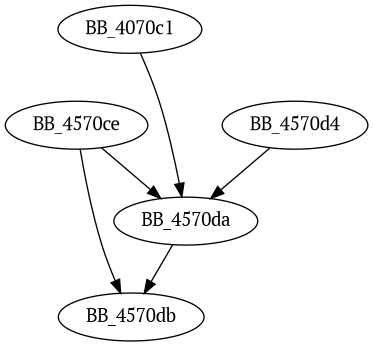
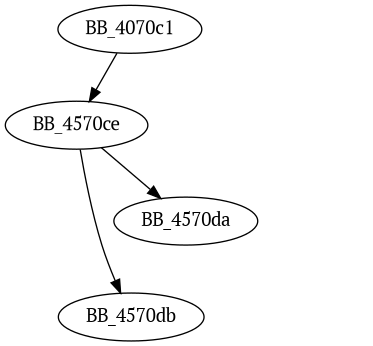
  digraph {
    fontname="PT Serif"
    node [fontname="PT Serif"]
    edge [fontname="PT Serif"]
    n1 [label=BB_4070c1]
    BB_4570ce
    BB_4570db
    BB_4570da
-   BB_4570d4
-   n1 -> BB_4570da
+   n1 -> BB_4570ce
    BB_4570ce -> BB_4570db
    BB_4570ce -> BB_4570da
-   BB_4570da -> BB_4570db
-   BB_4570d4 -> BB_4570da
  }
